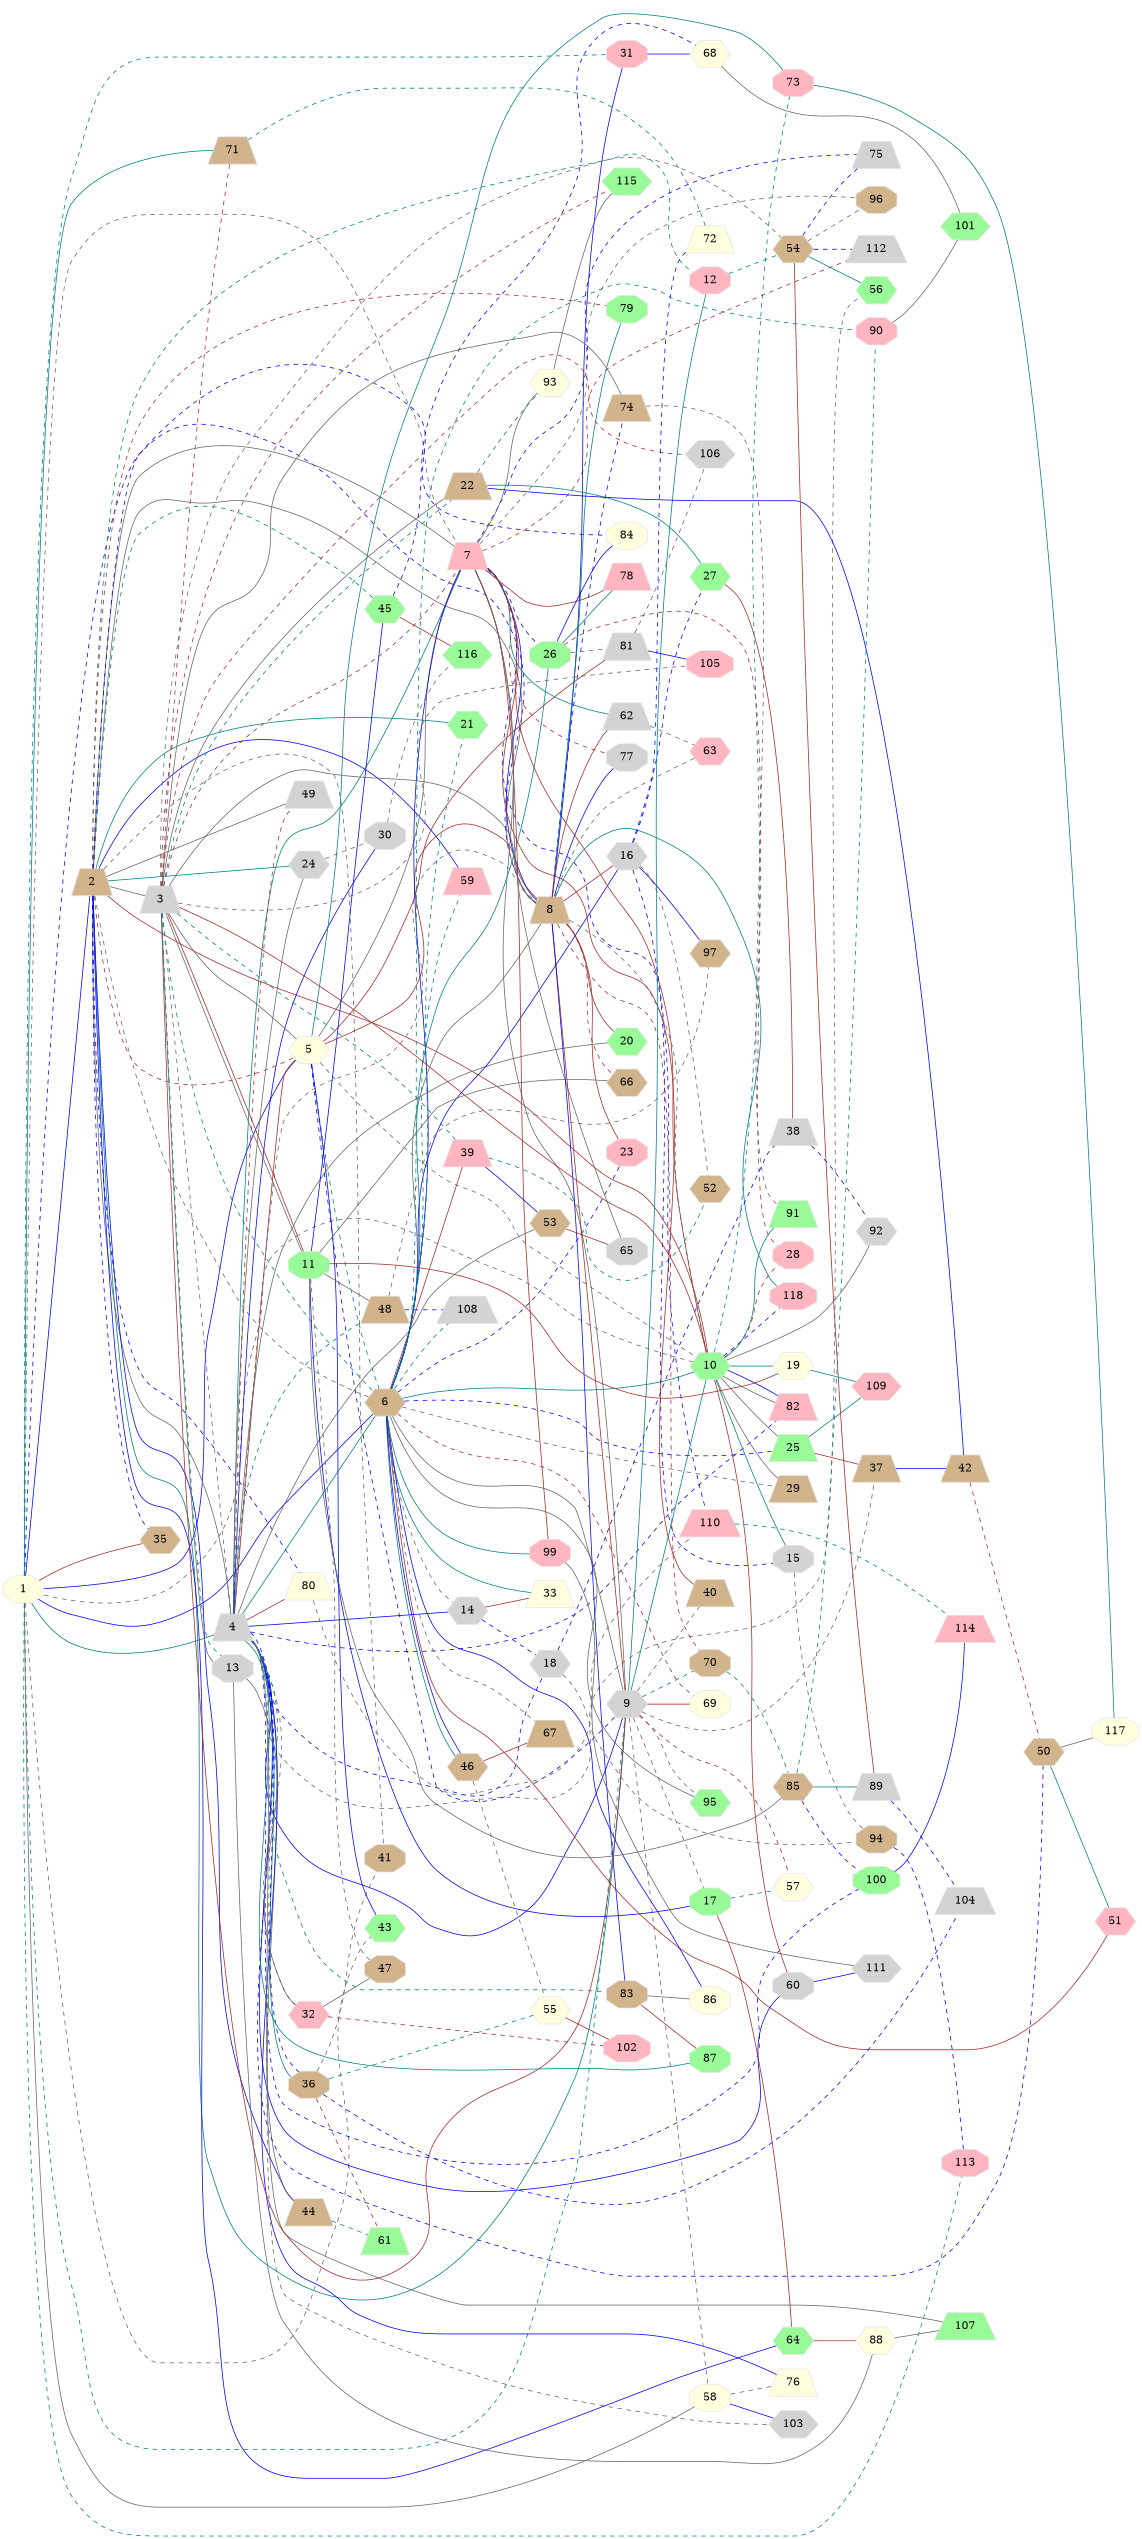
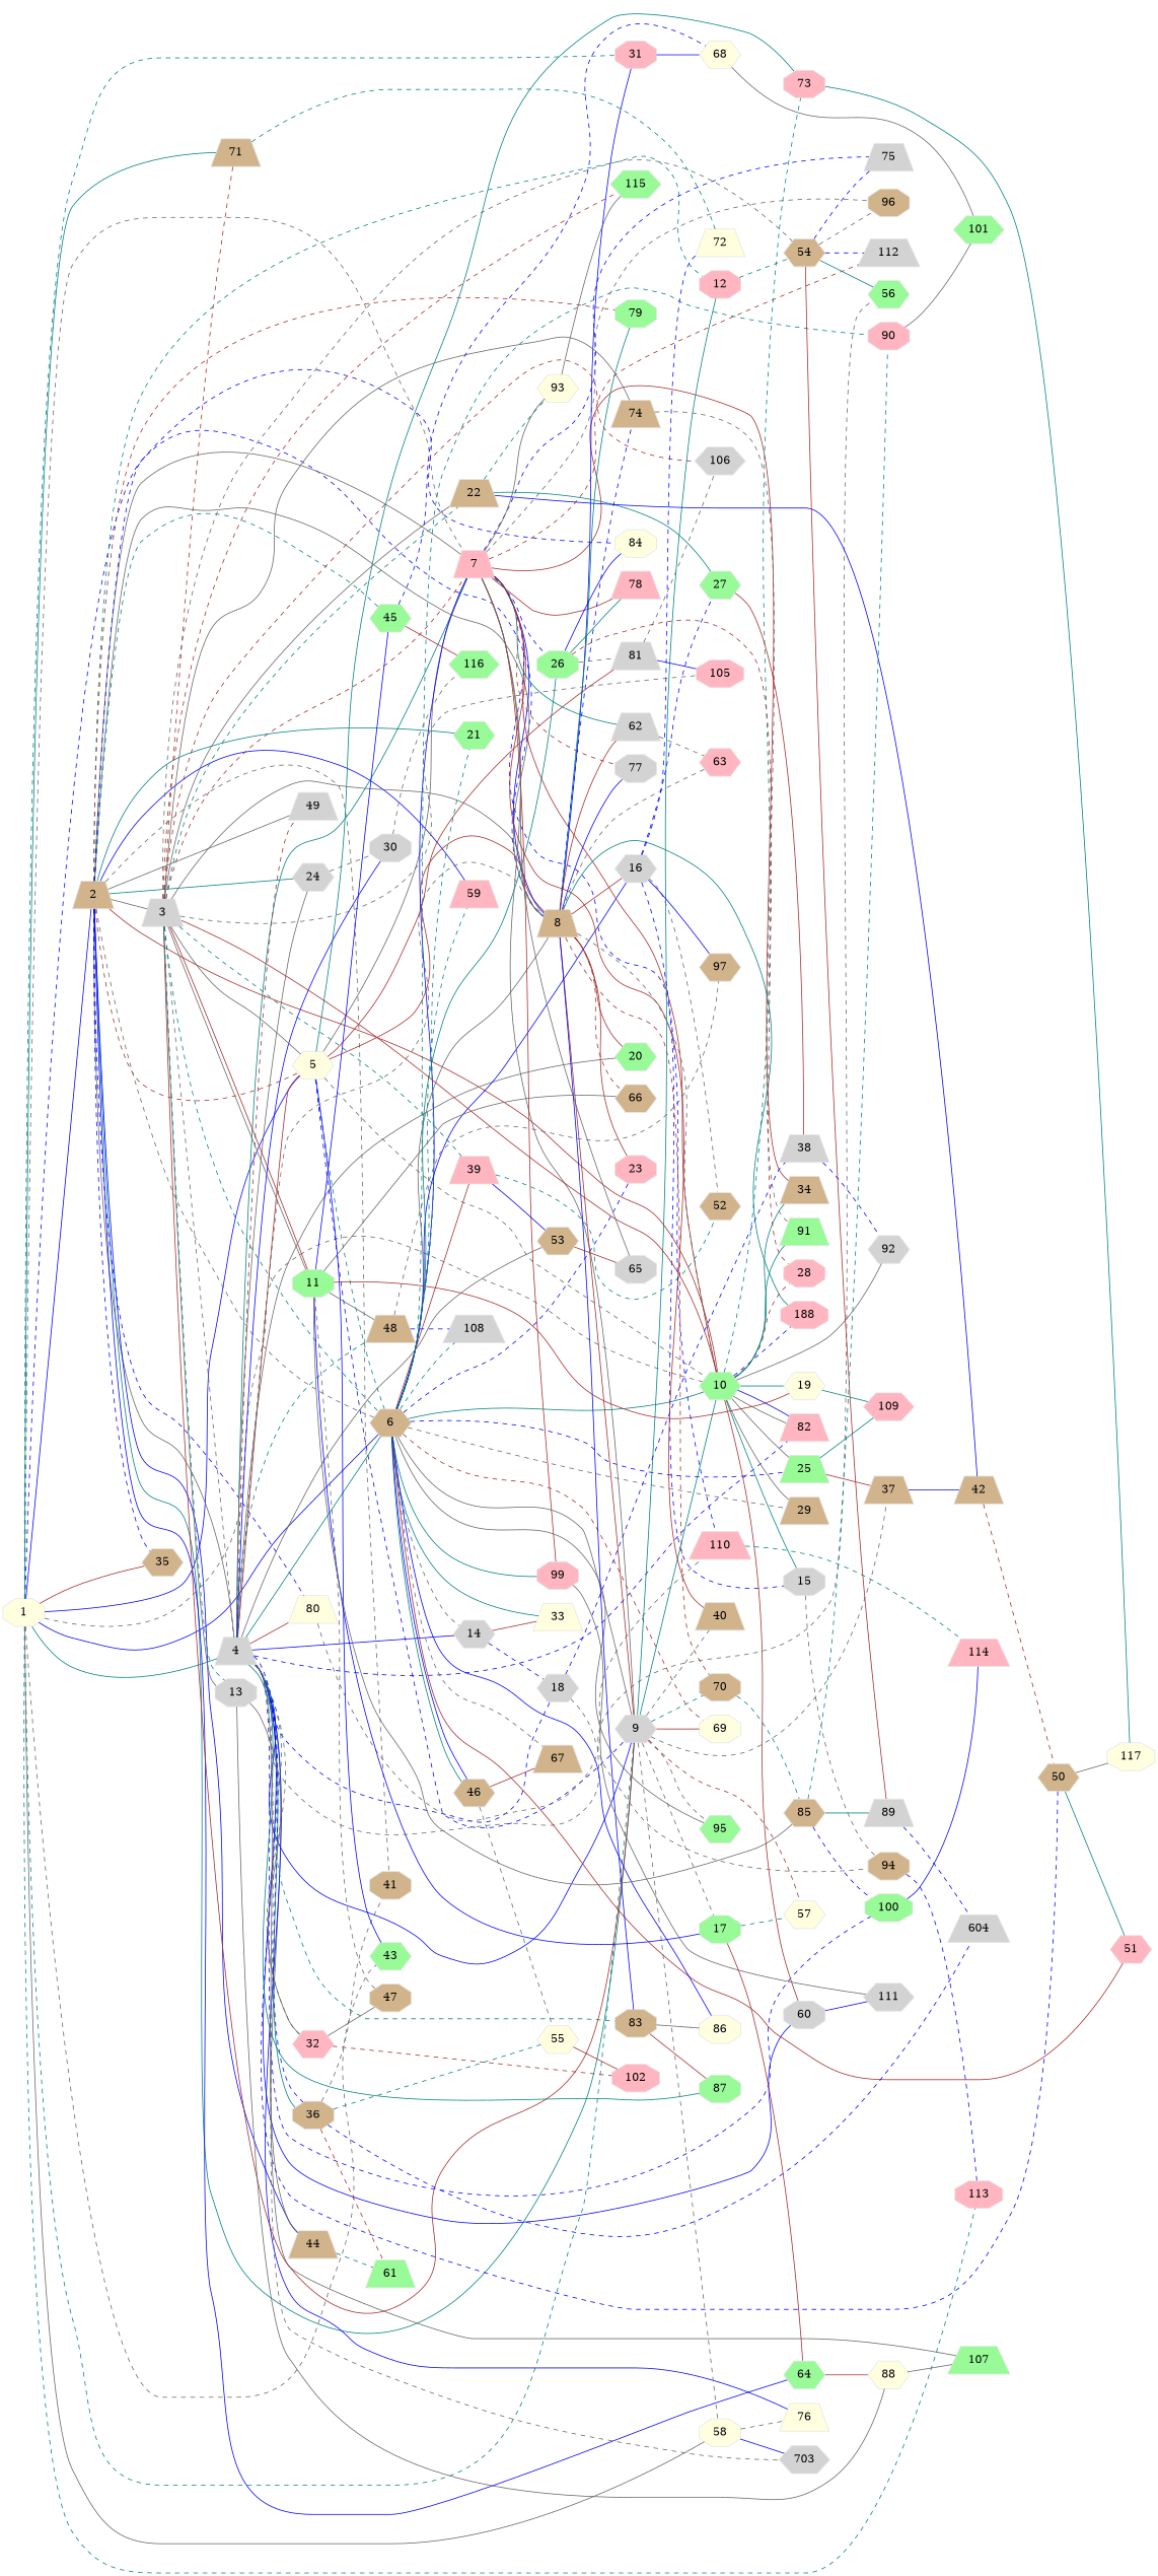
  graph {
    rankdir=LR
    node [color=gray90 fillcolor=tan shape=hexagon style=filled]
    edge [color=gray40 style=solid]
    1 [fillcolor=lightyellow shape=octagon]
    2 [shape=trapezium]
    4 [fillcolor=lightgrey shape=trapezium]
    5 [fillcolor=lightyellow]
    6
    7 [fillcolor=lightpink shape=trapezium]
    8 [shape=trapezium]
    9 [fillcolor=lightgrey]
    10 [fillcolor=palegreen]
    31 [fillcolor=lightpink shape=octagon]
    35
    43 [fillcolor=palegreen]
    58 [fillcolor=lightyellow shape=octagon]
    71 [shape=trapezium]
    113 [fillcolor=lightpink shape=octagon]
    3 [fillcolor=lightgrey shape=trapezium]
    12 [fillcolor=lightpink shape=octagon]
    21 [fillcolor=palegreen]
    24 [fillcolor=lightgrey]
    41 [shape=octagon]
    44 [shape=trapezium]
    45 [fillcolor=palegreen]
    49 [fillcolor=lightgrey shape=trapezium]
    59 [fillcolor=lightpink shape=trapezium]
    64 [fillcolor=palegreen]
    79 [fillcolor=palegreen shape=octagon]
    80 [fillcolor=lightyellow shape=trapezium]
    84 [fillcolor=lightyellow shape=octagon]
    11 [fillcolor=palegreen shape=octagon]
    13 [fillcolor=lightgrey shape=octagon]
    22 [shape=trapezium]
    39 [fillcolor=lightpink shape=trapezium]
    54
    74 [shape=trapezium]
    105 [fillcolor=lightpink shape=octagon]
    106 [fillcolor=lightgrey]
    115 [fillcolor=palegreen]
    14 [fillcolor=lightgrey]
    18 [fillcolor=lightgrey]
    20 [fillcolor=palegreen]
    30 [fillcolor=lightgrey shape=octagon]
    32 [fillcolor=lightpink]
    36 [shape=octagon]
    48 [shape=trapezium]
    50
    53
    56 [fillcolor=palegreen]
    60 [fillcolor=lightgrey shape=octagon]
    76 [fillcolor=lightyellow shape=trapezium]
    83 [shape=octagon]
    87 [fillcolor=palegreen shape=octagon]
    100 [fillcolor=palegreen shape=octagon]
-   103 [fillcolor=lightgrey]
+   103 [fillcolor=lightgrey label=703]
    107 [fillcolor=palegreen shape=trapezium]
    82 [fillcolor=lightpink shape=trapezium]
    73 [fillcolor=lightpink shape=octagon]
    81 [fillcolor=lightgrey shape=trapezium]
    16 [fillcolor=lightgrey]
    23 [fillcolor=lightpink shape=octagon]
    25 [fillcolor=palegreen shape=trapezium]
    26 [fillcolor=palegreen shape=octagon]
    29 [shape=trapezium]
    33 [fillcolor=lightyellow shape=trapezium]
    46
    51 [fillcolor=lightpink]
    67 [shape=trapezium]
    69 [fillcolor=lightyellow shape=octagon]
    86 [fillcolor=lightyellow shape=octagon]
    90 [fillcolor=lightpink shape=octagon]
    95 [fillcolor=palegreen]
    99 [fillcolor=lightpink shape=octagon]
    108 [fillcolor=lightgrey shape=trapezium]
    15 [fillcolor=lightgrey shape=octagon]
+   34 [shape=trapezium]
    40 [shape=trapezium]
    62 [fillcolor=lightgrey shape=trapezium]
    65 [fillcolor=lightgrey shape=octagon]
    75 [fillcolor=lightgrey shape=trapezium]
    77 [fillcolor=lightgrey shape=octagon]
    78 [fillcolor=lightpink shape=trapezium]
    93 [fillcolor=lightyellow]
    96 [shape=octagon]
    112 [fillcolor=lightgrey shape=trapezium]
    63 [fillcolor=lightpink]
    66
    70 [shape=octagon]
-   118 [fillcolor=lightpink shape=octagon]
+   118 [fillcolor=lightpink shape=octagon label=188]
    17 [fillcolor=palegreen shape=octagon]
    37 [shape=trapezium]
    57 [fillcolor=lightyellow]
    19 [fillcolor=lightyellow]
    28 [fillcolor=lightpink shape=octagon]
    91 [fillcolor=palegreen shape=trapezium]
    92 [fillcolor=lightgrey]
    68 [fillcolor=lightyellow]
    72 [fillcolor=lightyellow shape=trapezium]
    61 [fillcolor=palegreen shape=trapezium]
    116 [fillcolor=palegreen]
    88 [fillcolor=lightyellow]
    110 [fillcolor=lightpink shape=trapezium]
    47 [shape=octagon]
    85
    27 [fillcolor=palegreen]
    42 [shape=trapezium]
    52
    89 [fillcolor=lightgrey shape=trapezium]
    94 [shape=octagon]
    38 [fillcolor=lightgrey shape=trapezium]
    102 [fillcolor=lightpink shape=octagon]
    55 [fillcolor=lightyellow]
-   104 [fillcolor=lightgrey shape=trapezium]
+   104 [fillcolor=lightgrey shape=trapezium label=604]
    97
    117 [fillcolor=lightyellow shape=octagon]
    111 [fillcolor=lightgrey]
    114 [fillcolor=lightpink shape=trapezium]
    109 [fillcolor=lightpink]
    101 [fillcolor=palegreen]
    1 -- 2 [color=blue]
    1 -- 4 [color=teal]
    1 -- 5 [color=blue]
    1 -- 6 [color=blue]
    1 -- 7 [style=dashed]
    1 -- 8 [color=blue style=dashed]
    1 -- 9 [color=teal style=dashed]
    1 -- 10 [style=dashed]
    1 -- 31 [color=teal style=dashed]
    1 -- 35 [color=brown]
    1 -- 43 [style=dashed]
    1 -- 58
    1 -- 71 [color=teal]
    1 -- 113 [color=teal style=dashed]
    2 -- 4
    2 -- 5 [color=brown style=dashed]
    2 -- 6 [style=dashed]
    2 -- 7
    2 -- 8
    2 -- 9 [color=teal]
    2 -- 10 [color=brown]
    2 -- 35 [color=blue style=dashed]
    2 -- 3
    2 -- 12 [color=teal style=dashed]
    2 -- 21 [color=teal]
    2 -- 24 [color=teal]
    2 -- 41 [style=dashed]
    2 -- 44 [color=blue]
    2 -- 45 [color=teal style=dashed]
    2 -- 49
    2 -- 59 [color=blue]
    2 -- 64 [color=blue]
    2 -- 79 [color=brown style=dashed]
    2 -- 80 [color=blue style=dashed]
    2 -- 84 [color=blue style=dashed]
    4 -- 5 [color=brown]
    4 -- 6 [color=teal]
    4 -- 7 [color=teal]
    4 -- 8 [style=dashed]
    4 -- 9 [color=blue]
    4 -- 24
    4 -- 44
    4 -- 49 [color=brown style=dashed]
    4 -- 80 [color=brown]
    4 -- 14 [color=blue]
    4 -- 18 [color=blue style=dashed]
    4 -- 20
    4 -- 30 [color=blue]
    4 -- 32 [style=dashed]
    4 -- 36 [color=teal]
    4 -- 36 [color=blue style=dashed]
    4 -- 48 [color=teal style=dashed]
    4 -- 50 [color=blue style=dashed]
    4 -- 53
    4 -- 56 [style=dashed]
    4 -- 60 [color=blue]
    4 -- 76 [color=blue]
    4 -- 83 [color=teal style=dashed]
    4 -- 87 [color=teal]
    4 -- 100 [color=blue style=dashed]
    4 -- 103 [style=dashed]
    4 -- 107
    4 -- 82 [color=blue style=dashed]
    5 -- 6 [color=teal style=dashed]
    5 -- 7
    5 -- 8 [color=brown]
    5 -- 9 [color=blue style=dashed]
    5 -- 10 [style=dashed]
    5 -- 43 [color=blue]
    5 -- 73 [color=teal]
    5 -- 81 [color=brown]
    6 -- 7 [color=blue]
    6 -- 8
    6 -- 9
    6 -- 10 [color=teal]
    6 -- 21 [color=teal style=dashed]
    6 -- 59 [color=teal style=dashed]
    6 -- 39 [color=brown]
    6 -- 14 [style=dashed]
    6 -- 16 [color=blue]
    6 -- 23 [color=blue style=dashed]
    6 -- 25 [color=blue style=dashed]
    6 -- 26 [color=teal]
    6 -- 29 [style=dashed]
    6 -- 33 [color=teal]
    6 -- 46 [color=teal]
    6 -- 46 [color=blue]
    6 -- 51 [color=brown]
    6 -- 67 [style=dashed]
    6 -- 69 [color=brown style=dashed]
    6 -- 86 [color=blue]
    6 -- 90 [color=teal style=dashed]
    6 -- 95
    6 -- 99 [color=teal]
    6 -- 108 [color=teal style=dashed]
    7 -- 8 [color=blue]
    7 -- 9
    7 -- 10 [color=brown]
    7 -- 26 [color=blue style=dashed]
    7 -- 99 [color=brown]
    7 -- 15 [color=blue style=dashed]
+   7 -- 34 [color=brown]
    7 -- 40 [color=brown]
    7 -- 62 [color=teal]
    7 -- 65
    7 -- 75 [color=blue style=dashed]
    7 -- 77 [color=brown style=dashed]
    7 -- 78 [color=brown]
    7 -- 93
    7 -- 96 [style=dashed]
    7 -- 112 [color=brown style=dashed]
    8 -- 9 [color=brown]
    8 -- 10 [style=dashed]
    8 -- 31 [color=blue]
    8 -- 79 [color=teal]
    8 -- 74 [color=blue style=dashed]
    8 -- 20 [color=brown]
    8 -- 83 [color=blue]
    8 -- 16 [color=brown]
    8 -- 23 [color=brown]
    8 -- 62 [color=brown]
    8 -- 77 [color=blue]
    8 -- 63 [style=dashed]
    8 -- 66 [color=brown style=dashed]
    8 -- 70 [color=brown style=dashed]
    8 -- 118 [color=teal]
    9 -- 10 [color=teal]
    9 -- 58 [style=dashed]
    9 -- 12 [color=teal]
    9 -- 69 [color=brown]
    9 -- 95 [style=dashed]
    9 -- 40 [style=dashed]
    9 -- 70 [color=teal style=dashed]
    9 -- 17 [style=dashed]
    9 -- 37 [style=dashed]
    9 -- 57 [color=brown style=dashed]
    10 -- 60 [color=brown]
    10 -- 82
    10 -- 82 [color=blue]
    10 -- 73 [color=teal style=dashed]
    10 -- 25
    10 -- 29
    10 -- 15 [color=teal]
+   10 -- 34 [color=teal]
    10 -- 118 [color=blue style=dashed]
    10 -- 19 [color=teal]
    10 -- 28 [color=brown style=dashed]
    10 -- 91 [color=teal]
    10 -- 92
    31 -- 68 [color=blue]
    58 -- 76 [style=dashed]
    58 -- 103 [color=blue]
    71 -- 72 [color=teal style=dashed]
    3 -- 4 [style=dashed]
    3 -- 5
    3 -- 6 [color=teal style=dashed]
    3 -- 7 [color=brown style=dashed]
    3 -- 8
    3 -- 9 [color=brown]
    3 -- 10 [color=brown]
    3 -- 71 [color=brown style=dashed]
    3 -- 11
    3 -- 11 [color=brown]
    3 -- 13
    3 -- 13 [color=teal style=dashed]
    3 -- 22 [color=teal style=dashed]
    3 -- 22
    3 -- 39 [color=teal style=dashed]
    3 -- 54 [style=dashed]
    3 -- 74
    3 -- 105 [style=dashed]
    3 -- 106 [color=brown style=dashed]
    3 -- 115 [color=brown style=dashed]
    12 -- 54 [color=teal style=dashed]
    24 -- 30 [style=dashed]
    44 -- 61 [color=teal style=dashed]
    45 -- 68 [color=blue style=dashed]
    45 -- 116 [color=brown]
    64 -- 88 [color=brown]
    80 -- 110 [style=dashed]
    11 -- 45 [color=blue]
    11 -- 48
    11 -- 66
    11 -- 17 [color=blue]
    11 -- 19 [color=brown]
    11 -- 47 [style=dashed]
    11 -- 85
    13 -- 32
    13 -- 88
    22 -- 93 [color=teal style=dashed]
    22 -- 27 [color=teal]
    22 -- 42 [color=blue]
    39 -- 53 [color=blue]
    39 -- 52 [color=teal style=dashed]
    54 -- 56 [color=teal]
    54 -- 75 [color=blue style=dashed]
    54 -- 96 [style=dashed]
    54 -- 112 [color=blue style=dashed]
    54 -- 89 [color=brown]
    74 -- 91 [style=dashed]
    14 -- 18 [color=blue style=dashed]
    14 -- 33 [color=brown]
    18 -- 94 [style=dashed]
    18 -- 38 [color=blue style=dashed]
    30 -- 116 [style=dashed]
    32 -- 47
    32 -- 102 [color=brown style=dashed]
    36 -- 41 [style=dashed]
    36 -- 61 [color=brown style=dashed]
    36 -- 55 [color=teal style=dashed]
    36 -- 104 [color=blue style=dashed]
    48 -- 108 [color=blue style=dashed]
    48 -- 97 [style=dashed]
    50 -- 51 [color=teal]
    50 -- 117
    53 -- 65 [color=brown]
    60 -- 111 [color=blue]
    83 -- 87 [color=brown]
    83 -- 86
    100 -- 114 [color=blue]
    73 -- 117 [color=teal]
    81 -- 105 [color=blue]
    81 -- 106 [style=dashed]
    16 -- 72 [color=blue style=dashed]
    16 -- 110 [color=blue style=dashed]
    16 -- 27 [color=blue style=dashed]
    16 -- 52 [style=dashed]
    16 -- 97 [color=blue]
    25 -- 37 [color=brown]
    25 -- 109 [color=teal]
    26 -- 84 [color=blue]
    26 -- 81 [style=dashed]
    26 -- 78 [color=teal]
    26 -- 28 [color=brown style=dashed]
    46 -- 67 [color=brown]
    46 -- 55 [style=dashed]
    90 -- 101
    99 -- 111
    15 -- 94 [style=dashed]
    62 -- 63 [style=dashed]
    93 -- 115
    70 -- 85 [color=teal style=dashed]
    17 -- 64 [color=brown]
    17 -- 57 [color=teal style=dashed]
    37 -- 42 [color=blue]
    19 -- 109 [color=teal]
    68 -- 101
    88 -- 107
    110 -- 114 [color=teal style=dashed]
    85 -- 100 [color=blue style=dashed]
    85 -- 90 [color=teal style=dashed]
    85 -- 89 [color=teal]
    27 -- 38 [color=brown]
    42 -- 50 [color=brown style=dashed]
    89 -- 104 [color=blue style=dashed]
    94 -- 113 [color=blue style=dashed]
    38 -- 92 [color=blue style=dashed]
    55 -- 102 [color=brown]
  }
